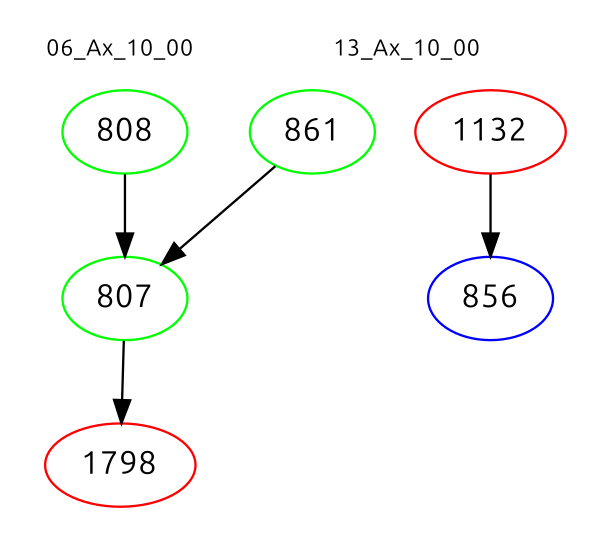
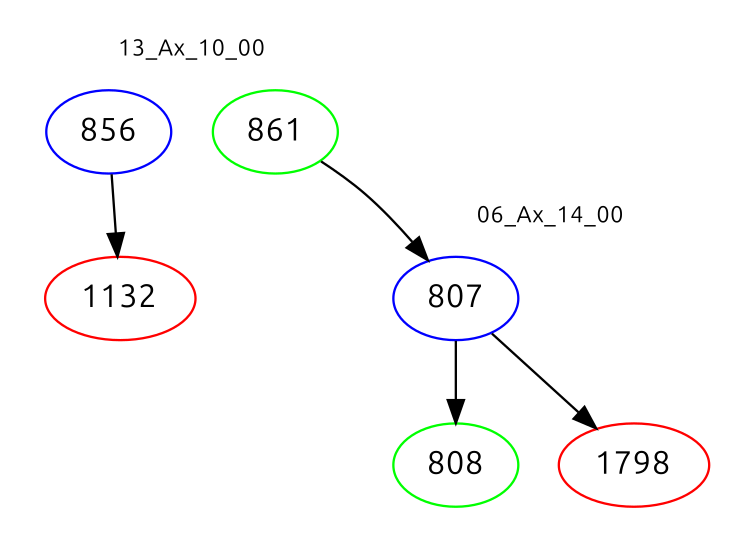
  digraph {
    fontname=Ubuntu
    node [color=green fontname=Ubuntu]
    edge [color=black fontname=Ubuntu]
    n1 [label=808]
-   n2 [label=807]
+   n2 [color=blue label=807]
    n3 [color=red label=1798]
    n4 [label=861]
    n5 [color=blue label=856]
    n6 [color=red label=1132]
    subgraph cluster_1 {
      color=white
      fontsize=10
-     label="06_Ax_10_00"
+     label="06_Ax_14_00"
      n1
      n2
      n3
    }
    subgraph cluster_2 {
      color=white
      fontsize=10
      label="13_Ax_10_00"
      n4
      n5
      n6
    }
-   n1 -> n2
+   n2 -> n1
    n2 -> n3
    n4 -> n2
-   n6 -> n5
+   n5 -> n6
  }
